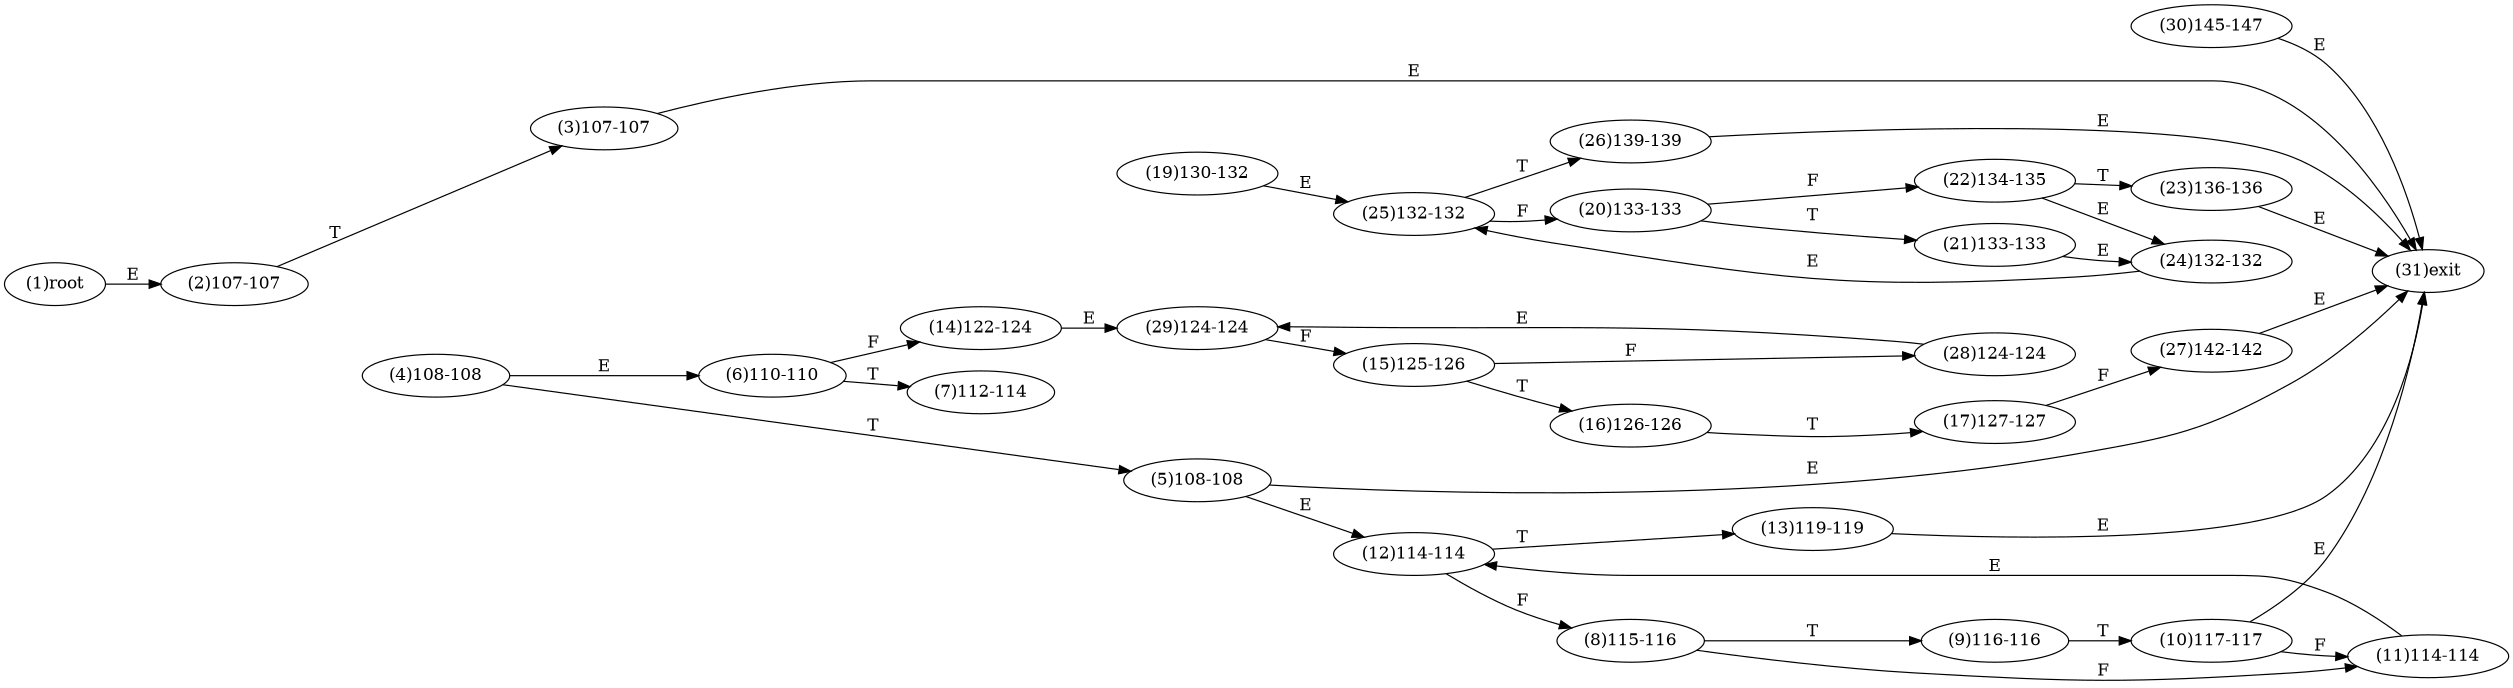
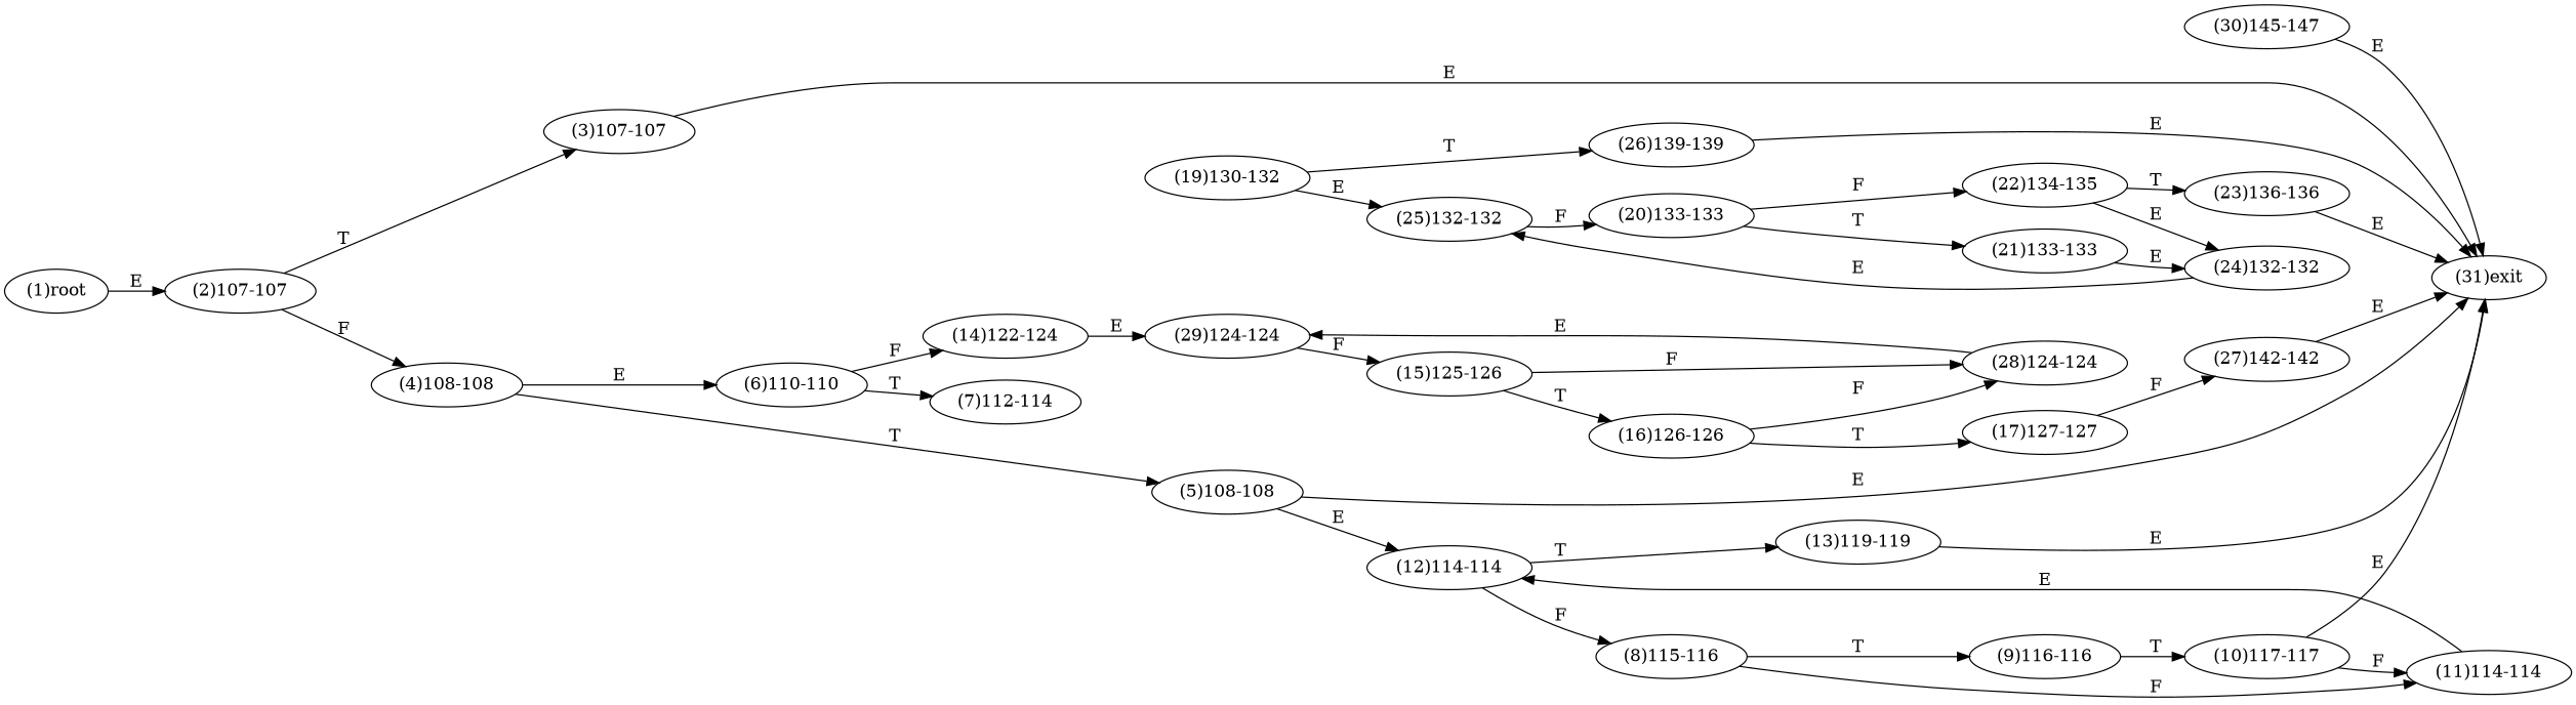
  digraph {
    rankdir=LR
    n1 [label="(1)root"]
    n2 [label="(2)107-107"]
    n3 [label="(3)107-107"]
    n4 [label="(4)108-108"]
    n5 [label="(31)exit"]
    n6 [label="(5)108-108"]
    n7 [label="(6)110-110"]
    n8 [label="(12)114-114"]
    n9 [label="(7)112-114"]
    n10 [label="(14)122-124"]
    n11 [label="(29)124-124"]
    n12 [label="(8)115-116"]
    n13 [label="(13)119-119"]
    n14 [label="(9)116-116"]
    n15 [label="(11)114-114"]
    n16 [label="(10)117-117"]
    n17 [label="(15)125-126"]
    n18 [label="(16)126-126"]
    n19 [label="(28)124-124"]
    n20 [label="(17)127-127"]
    n21 [label="(27)142-142"]
    n22 [label="(19)130-132"]
    n23 [label="(25)132-132"]
    n24 [label="(20)133-133"]
    n25 [label="(26)139-139"]
    n26 [label="(21)133-133"]
    n27 [label="(24)132-132"]
    n28 [label="(22)134-135"]
    n29 [label="(23)136-136"]
    n30 [label="(30)145-147"]
    n1 -> n2 [label=E]
    n2 -> n3 [label=T]
+   n2 -> n4 [label=F]
    n3 -> n5 [label=E]
    n4 -> n6 [label=T]
    n4 -> n7 [label=E]
    n6 -> n5 [label=E]
    n6 -> n8 [label=E]
    n7 -> n9 [label=T]
    n7 -> n10 [label=F]
    n8 -> n12 [label=F]
    n8 -> n13 [label=T]
    n10 -> n11 [label=E]
    n11 -> n17 [label=F]
    n12 -> n14 [label=T]
    n12 -> n15 [label=F]
    n13 -> n5 [label=E]
    n14 -> n16 [label=T]
    n15 -> n8 [label=E]
    n16 -> n5 [label=E]
    n16 -> n15 [label=F]
    n17 -> n18 [label=T]
    n17 -> n19 [label=F]
+   n18 -> n19 [label=F]
    n18 -> n20 [label=T]
    n19 -> n11 [label=E]
    n20 -> n21 [label=F]
    n21 -> n5 [label=E]
    n22 -> n23 [label=E]
    n23 -> n24 [label=F]
-   n23 -> n25 [label=T]
+   n22 -> n25 [label=T]
    n24 -> n26 [label=T]
    n24 -> n28 [label=F]
    n25 -> n5 [label=E]
    n26 -> n27 [label=E]
    n27 -> n23 [label=E]
    n28 -> n27 [label=E]
    n28 -> n29 [label=T]
    n29 -> n5 [label=E]
    n30 -> n5 [label=E]
  }
